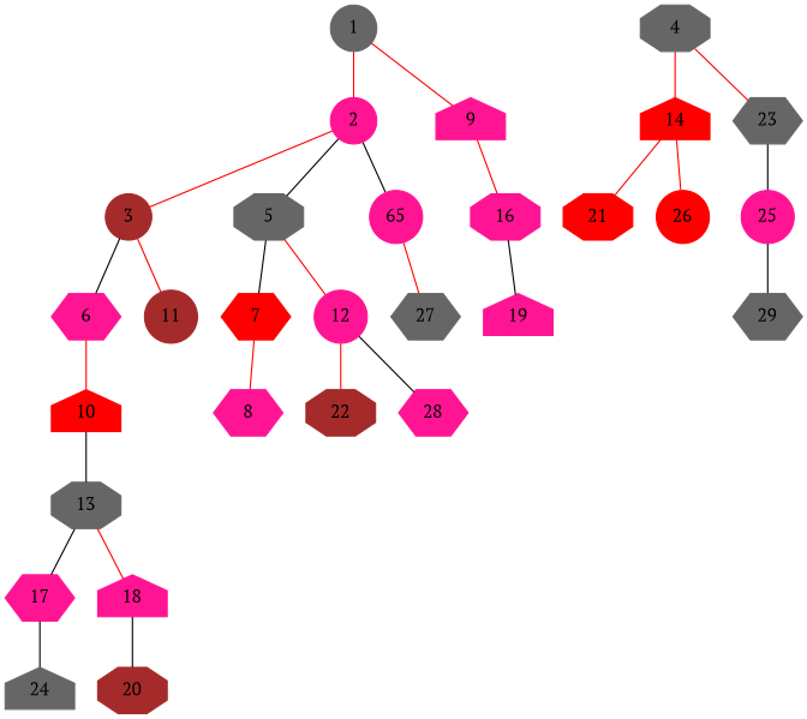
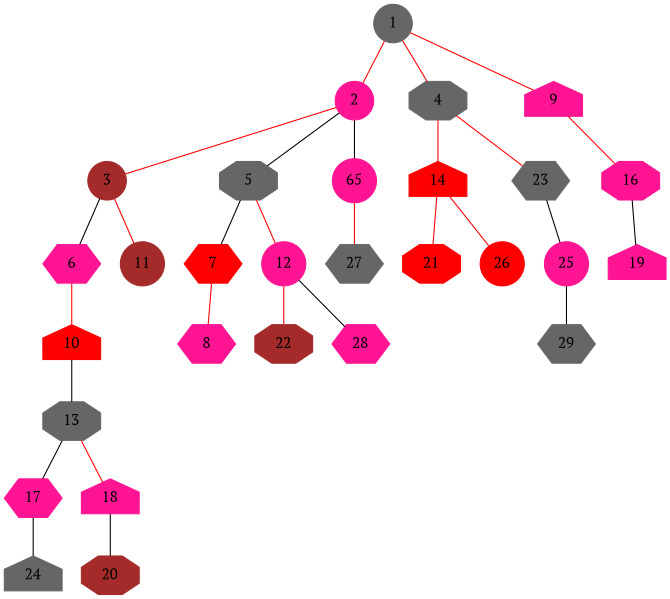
  graph {
    fontname="PT Serif"
    node [color=deeppink fontname="PT Serif" shape=circle style=filled]
    edge [color=red fontname="PT Serif" weight=1.0]
    1 [color=gray40]
    2
    4 [color=gray40 shape=octagon]
    9 [shape=house]
    3 [color=brown]
    5 [color=gray40 shape=octagon]
    n7 [label=65]
    14 [color=red shape=house]
    23 [color=gray40 shape=hexagon]
    16 [shape=octagon]
    6 [shape=hexagon]
    11 [color=brown]
    7 [color=red shape=hexagon]
    12
    27 [color=gray40 shape=hexagon]
    10 [color=red shape=house]
    21 [color=red shape=octagon]
    26 [color=red]
    25
    8 [shape=hexagon]
    22 [color=brown shape=octagon]
    28 [shape=hexagon]
    13 [color=gray40 shape=octagon]
    19 [shape=house]
    17 [shape=hexagon]
    18 [shape=house]
    24 [color=gray40 shape=house]
    20 [color=brown shape=octagon]
    29 [color=gray40 shape=hexagon]
    1 -- 2 [weight=2.0]
+   1 -- 4
    1 -- 9
    2 -- 3
    2 -- 5 [color=black]
    2 -- n7 [color=black]
    4 -- 14 [weight=3.0]
    4 -- 23
    9 -- 16
    3 -- 6 [color=black weight=2.0]
    3 -- 11
    5 -- 7 [color=black weight=2.0]
    5 -- 12
    n7 -- 27
    14 -- 21
    14 -- 26
    23 -- 25 [color=black]
    16 -- 19 [color=black]
    6 -- 10
    7 -- 8
    12 -- 22
    12 -- 28 [color=black]
    10 -- 13 [color=black]
    25 -- 29 [color=black]
    13 -- 17 [color=black]
    13 -- 18
    17 -- 24 [color=black]
    18 -- 20 [color=black]
  }
